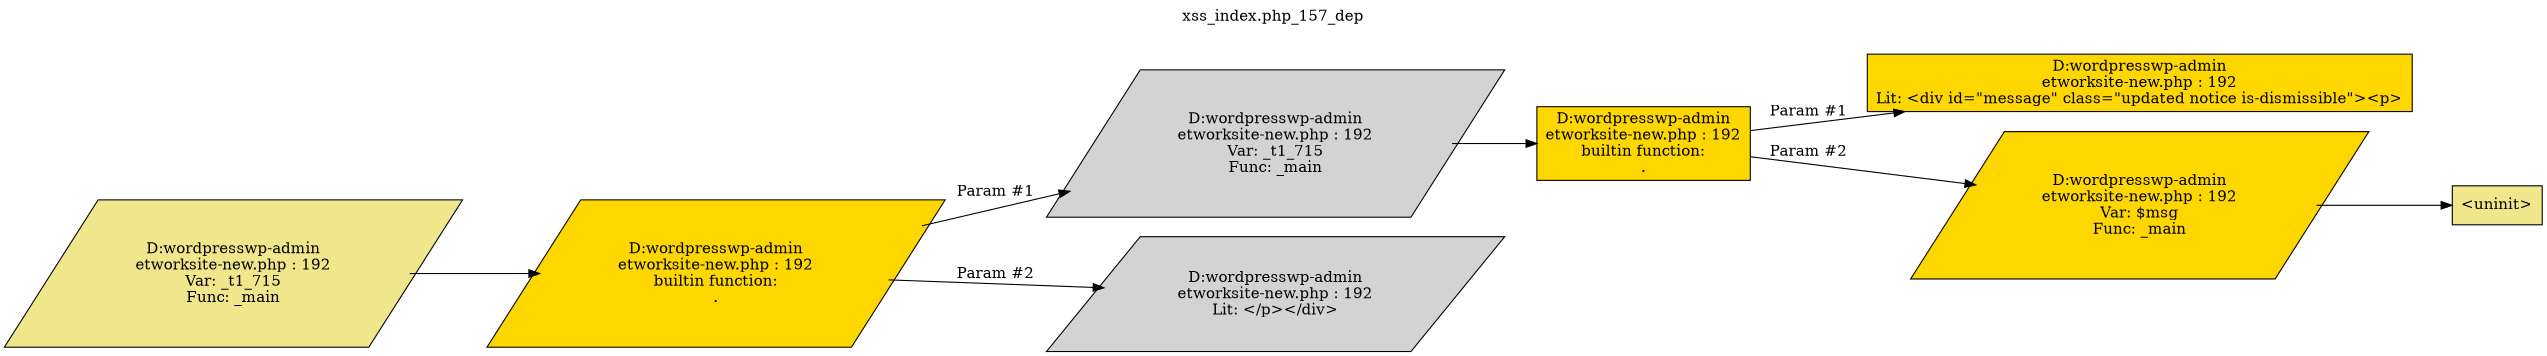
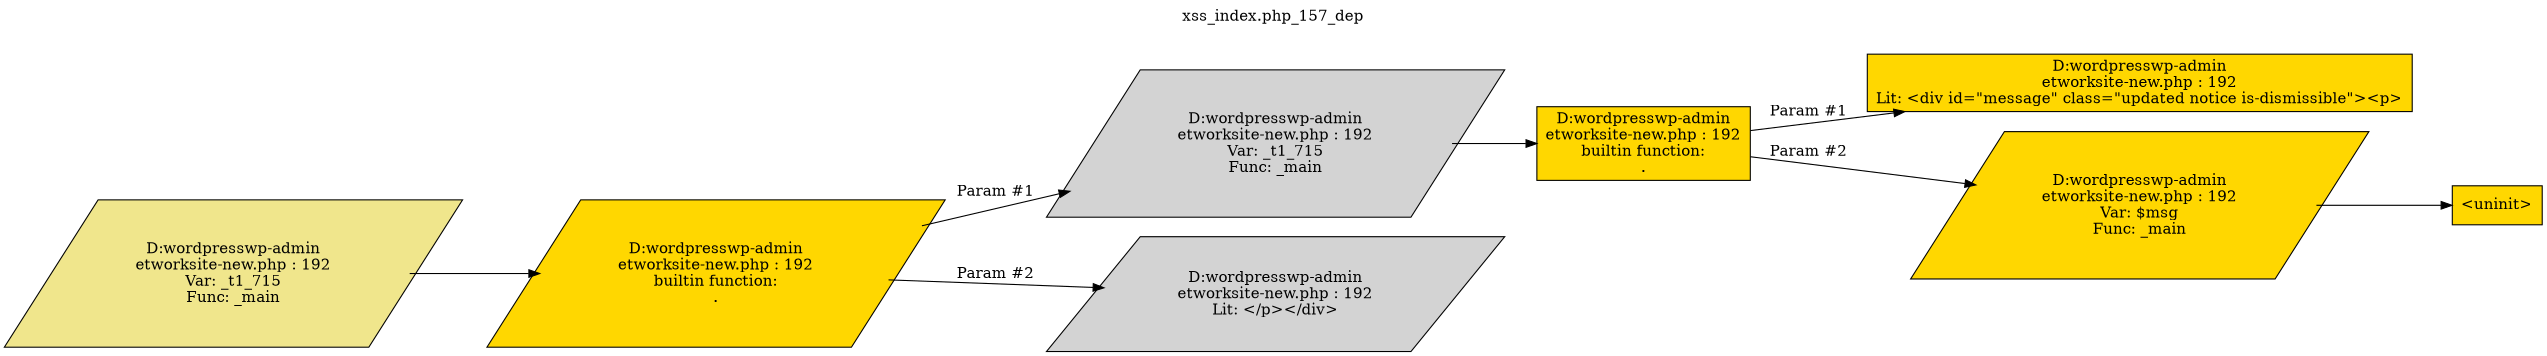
  digraph {
    label="xss_index.php_157_dep"
    labelloc=t
    rankdir=LR
    node [shape=parallelogram style=filled fillcolor=gold]
    n1 [label="D:\wordpress\wp-admin\network\site-new.php : 192\nVar: _t1_715\nFunc: _main\n" fillcolor=khaki]
    n2 [label="D:\wordpress\wp-admin\network\site-new.php : 192\nbuiltin function:\n.\n"]
    n3 [label="D:\wordpress\wp-admin\network\site-new.php : 192\nVar: _t1_715\nFunc: _main\n" fillcolor=lightgrey]
    n4 [label="D:\wordpress\wp-admin\network\site-new.php : 192\nLit: </p></div>\n" fillcolor=lightgrey]
    n5 [label="D:\wordpress\wp-admin\network\site-new.php : 192\nbuiltin function:\n.\n" shape=box]
    n6 [label="D:\wordpress\wp-admin\network\site-new.php : 192\nLit: <div id=\"message\" class=\"updated notice is-dismissible\"><p>\n" shape=box]
    n7 [label="D:\wordpress\wp-admin\network\site-new.php : 192\nVar: $msg\nFunc: _main\n"]
-   n8 [label="<uninit>" shape=box fillcolor=khaki]
+   n8 [label="<uninit>" shape=box]
    n1 -> n2
    n2 -> n3 [label="Param #1"]
    n2 -> n4 [label="Param #2"]
    n3 -> n5
    n5 -> n6 [label="Param #1"]
    n5 -> n7 [label="Param #2"]
    n7 -> n8
  }
